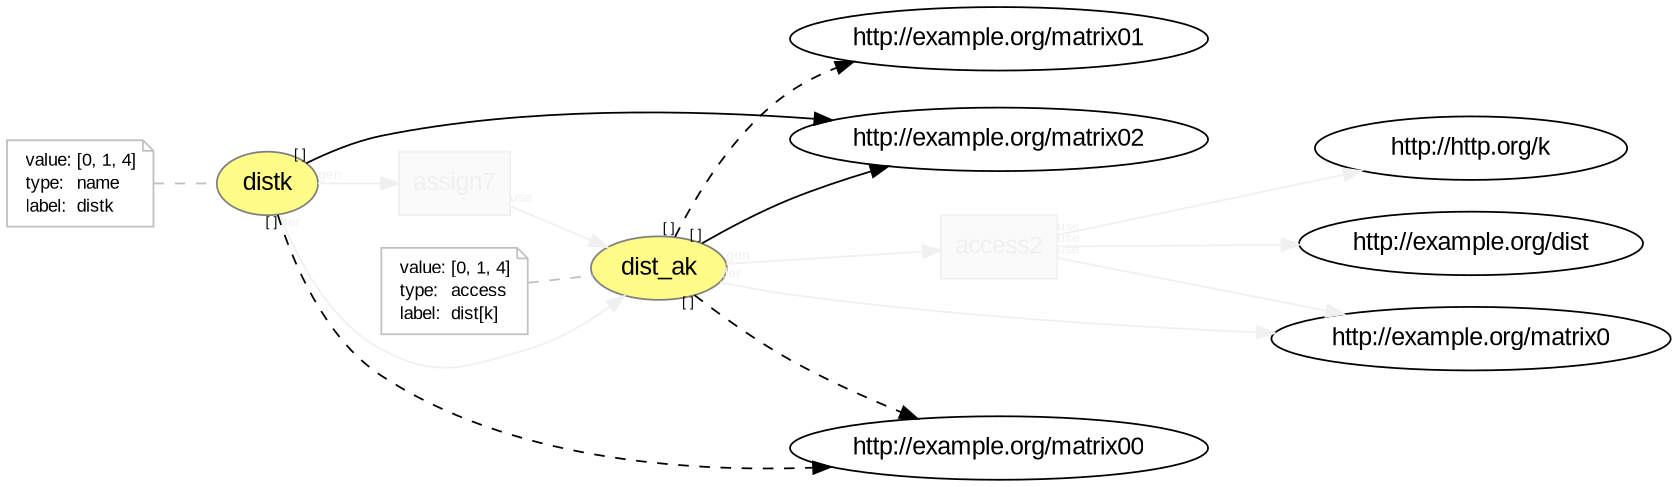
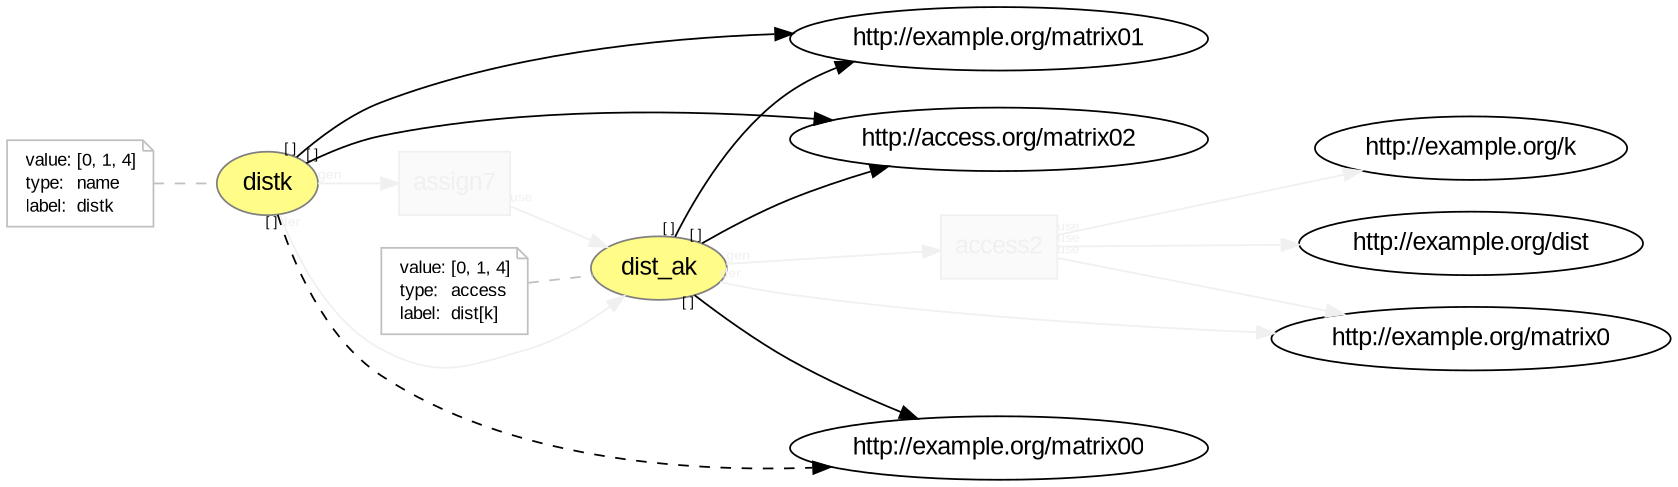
  digraph {
    fontname="Liberation Sans"
    rankdir=LR
    node [fontname="Liberation Sans"]
    edge [fontname="Liberation Sans" labelangle=60.0 labeldistance=1.5 labelfontsize=8 rotation=20 taillabel="[ ]" color="#F0F0F0"]
    n1 [color="#808080" fillcolor="#FFFC87" label=dist_ak style=filled]
    "http://example.org/matrix00"
    "http://example.org/matrix01"
-   "http://example.org/matrix02"
+   "http://example.org/matrix02" [label="http://access.org/matrix02"]
    n5 [color="#F0F0F0" fillcolor="#FAFAFA" fontcolor="#F0F0F0" label=access2 shape=polygon sides=4 style=filled]
    "http://example.org/matrix0"
    "http://example.org/dist"
-   "http://example.org/k" [label="http://http.org/k"]
+   "http://example.org/k"
    n9 [color=gray fontcolor=black fontsize=10 label=<<TABLE cellpadding="0" border="0"> 	<TR> 	    <TD align="left">value:</TD> 	    <TD align="left">[0, 1, 4]</TD> 	</TR> 	<TR> 	    <TD align="left">type:</TD> 	    <TD align="left">access</TD> 	</TR> 	<TR> 	    <TD align="left">label:</TD> 	    <TD align="left">dist[k]</TD> 	</TR> </TABLE>> shape=note]
    n10 [color="#808080" fillcolor="#FFFC87" label=distk style=filled]
    n11 [color="#F0F0F0" fillcolor="#FAFAFA" fontcolor="#F0F0F0" label=assign7 shape=polygon sides=4 style=filled]
    n12 [color=gray fontcolor=black fontsize=10 label=<<TABLE cellpadding="0" border="0"> 	<TR> 	    <TD align="left">value:</TD> 	    <TD align="left">[0, 1, 4]</TD> 	</TR> 	<TR> 	    <TD align="left">type:</TD> 	    <TD align="left">name</TD> 	</TR> 	<TR> 	    <TD align="left">label:</TD> 	    <TD align="left">distk</TD> 	</TR> </TABLE>> shape=note]
-   n1 -> "http://example.org/matrix00" [style=dashed color=""]
-   n1 -> "http://example.org/matrix01" [style=dashed color=""]
+   n1 -> "http://example.org/matrix00" [color=""]
+   n1 -> "http://example.org/matrix01" [color=""]
    n1 -> "http://example.org/matrix02" [color=""]
    n1 -> n5 [fontcolor="#F0F0F0" taillabel=gen]
    n1 -> "http://example.org/matrix0" [fontcolor="#F0F0F0" taillabel=der]
    n5 -> "http://example.org/matrix0" [fontcolor="#F0F0F0" taillabel=use]
    n5 -> "http://example.org/dist" [fontcolor="#F0F0F0" taillabel=use]
    n5 -> "http://example.org/k" [fontcolor="#F0F0F0" taillabel=use]
    n9 -> n1 [arrowhead=none color=gray style=dashed labelangle="" labeldistance="" labelfontsize="" rotation="" taillabel=""]
    n10 -> n1 [fontcolor="#F0F0F0" taillabel=der]
    n10 -> "http://example.org/matrix00" [style=dashed color=""]
+   n10 -> "http://example.org/matrix01" [color=""]
    n10 -> "http://example.org/matrix02" [color=""]
    n10 -> n11 [fontcolor="#F0F0F0" taillabel=gen]
    n11 -> n1 [fontcolor="#F0F0F0" taillabel=use]
    n12 -> n10 [arrowhead=none color=gray style=dashed labelangle="" labeldistance="" labelfontsize="" rotation="" taillabel=""]
  }
